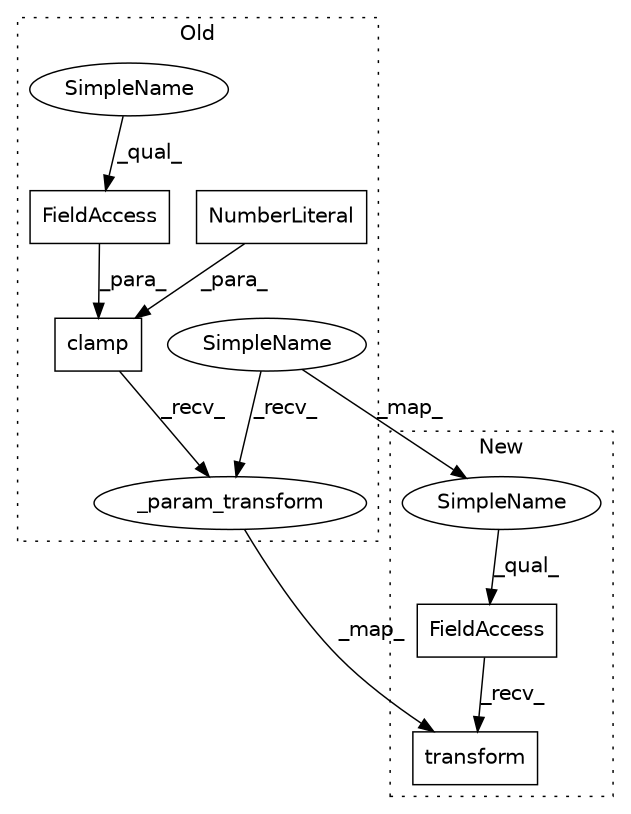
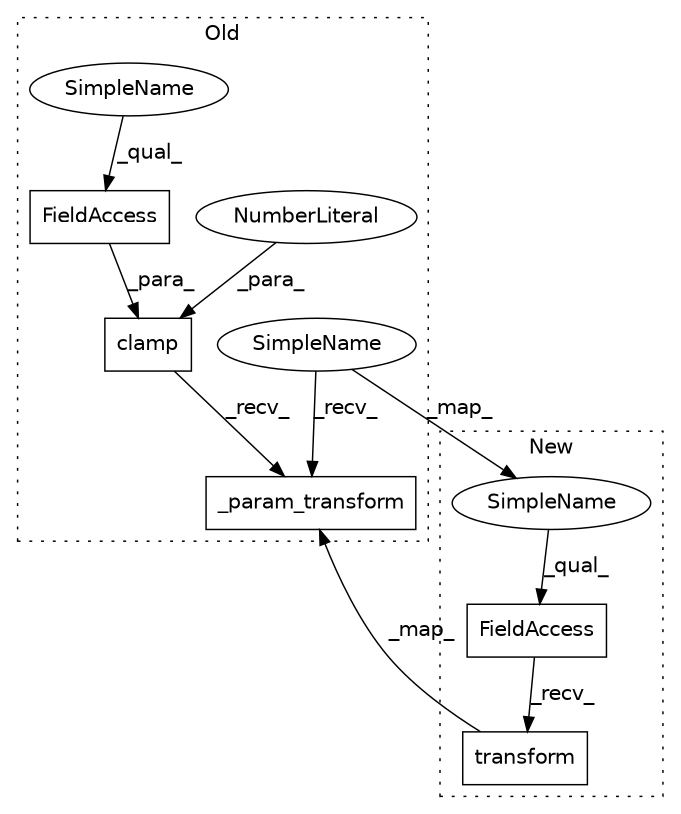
  digraph {
    fontname="DejaVu Sans"
    node [a=32 fontname="DejaVu Sans" l=4 s=2024 shape=box]
    edge [fontname="DejaVu Sans"]
-   n1 [l="17,1" label=_param_transform s="1977,2016" shape=ellipse]
+   n1 [l="17,1" label=_param_transform s="1977,2016"]
    n2 [a=22 l=8 label=FieldAccess]
    n3 [l="6,1" label=clamp s="2018,2041"]
-   n4 [a=34 l=8 label=NumberLiteral s=2033]
+   n4 [a=34 l=8 label=NumberLiteral s=2033 shape=ellipse]
    n5 [a=42 label=SimpleName s=1972 shape=ellipse]
    n6 [a=42 label=SimpleName shape=ellipse]
    n7 [l="10,1" label=transform s="2399,2431"]
    n8 [a=22 l=29 label=FieldAccess s=2369]
    n9 [a=42 label=SimpleName s=2369 shape=ellipse]
    subgraph cluster_1 {
      label=Old
      style=dotted
      n1
      n2
      n3
      n4
      n5
      n6
    }
    subgraph cluster_2 {
      label=New
      style=dotted
      n7
      n8
      n9
    }
-   n1 -> n7 [label=_map_]
+   n7 -> n1 [label=_map_]
    n2 -> n3 [label=_para_]
    n3 -> n1 [label=_recv_]
    n4 -> n3 [label=_para_]
    n5 -> n1 [label=_recv_]
    n5 -> n9 [label=_map_]
    n6 -> n2 [label=_qual_]
    n8 -> n7 [label=_recv_]
    n9 -> n8 [label=_qual_]
  }
